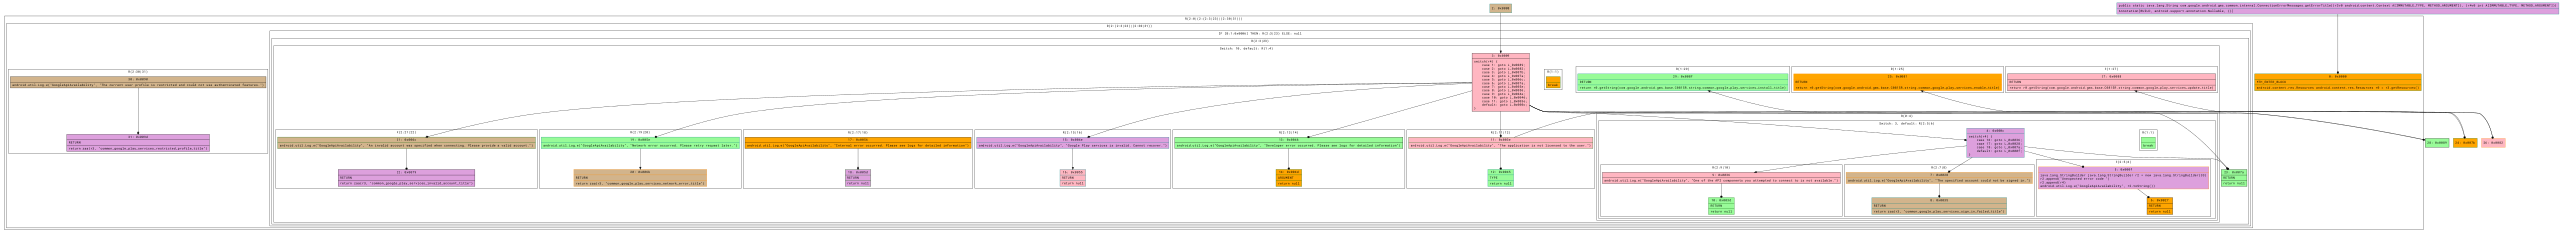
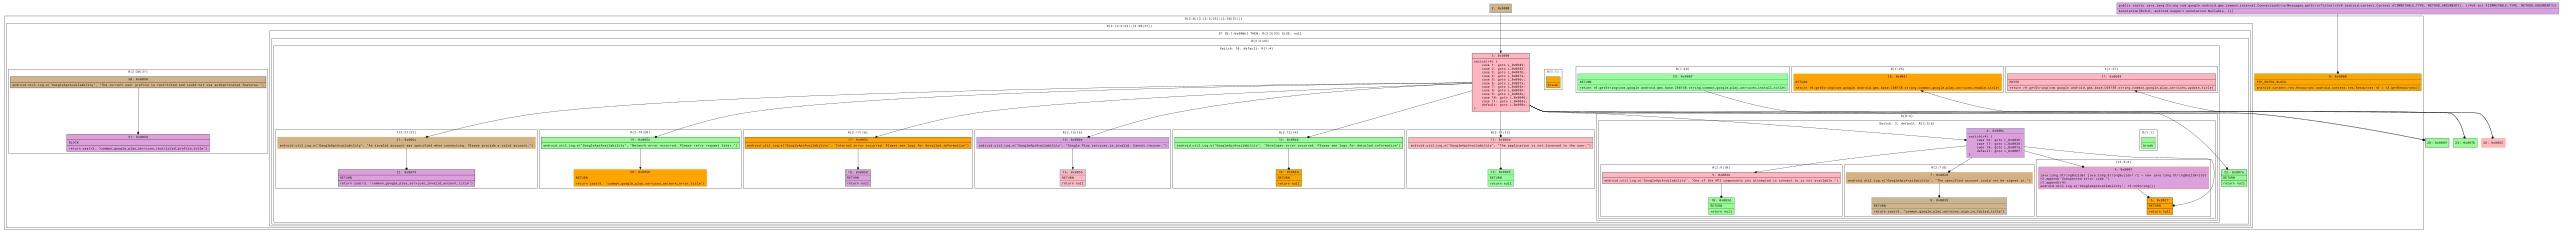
  digraph {
    fontname="Roboto Mono"
    node [color=black fillcolor=palegreen fontname="Roboto Mono" shape=record style=filled]
    edge [arrowhead=dot fontname="Roboto Mono"]
    n1 [color=teal label="{29\:\ 0x008f|RETURN\l|return r0.getString(com.google.android.gms.base.C0815R.string.common_google_play_services_install_title)\l}"]
-   n2 [fillcolor=lightpink label="{27\:\ 0x0088|RETURN\l|return r0.getString(com.google.android.gms.base.C0815R.string.common_google_play_services_update_title)\l}"]
+   n2 [fillcolor=lightpink label="{27\:\ 0x0088|ENTER\l|return r0.getString(com.google.android.gms.base.C0815R.string.common_google_play_services_update_title)\l}"]
    n3 [color=darkorange fillcolor=orange label="{25\:\ 0x0081|RETURN\l|return r0.getString(com.google.android.gms.base.C0815R.string.common_google_play_services_enable_title)\l}"]
    n4 [color=darkgreen fillcolor=orange label="{|break\l}"]
-   n5 [color=darkgreen fillcolor=tan label="{21\:\ 0x006c|android.util.Log.e(\"GoogleApiAvailability\", \"An invalid account was specified when connecting. Please provide a valid account.\")\l}"]
+   n5 [color=darkorange fillcolor=tan label="{21\:\ 0x006c|android.util.Log.e(\"GoogleApiAvailability\", \"An invalid account was specified when connecting. Please provide a valid account.\")\l}"]
    n6 [fillcolor=plum label="{22\:\ 0x0079|RETURN\l|return zaa(r3, \"common_google_play_services_invalid_account_title\")\l}"]
-   n7 [color=teal label="{19\:\ 0x005e|android.util.Log.e(\"GoogleApiAvailability\", \"Network error occurred. Please retry request later.\")\l}"]
-   n8 [color=darkorange fillcolor=tan label="{20\:\ 0x006b|RETURN\l|return zaa(r3, \"common_google_play_services_network_error_title\")\l}"]
+   n7 [label="{19\:\ 0x005e|android.util.Log.e(\"GoogleApiAvailability\", \"Network error occurred. Please retry request later.\")\l}"]
+   n8 [color=darkorange fillcolor=orange label="{20\:\ 0x006b|RETURN\l|return zaa(r3, \"common_google_play_services_network_error_title\")\l}"]
    n9 [fillcolor=orange label="{17\:\ 0x0056|android.util.Log.e(\"GoogleApiAvailability\", \"Internal error occurred. Please see logs for detailed information\")\l}"]
    n10 [color=darkgreen fillcolor=plum label="{18\:\ 0x005d|RETURN\l|return null\l}"]
    n11 [color=teal fillcolor=plum label="{15\:\ 0x004e|android.util.Log.e(\"GoogleApiAvailability\", \"Google Play services is invalid. Cannot recover.\")\l}"]
    n12 [color=teal fillcolor=lightpink label="{16\:\ 0x0055|RETURN\l|return null\l}"]
    n13 [label="{13\:\ 0x0046|android.util.Log.e(\"GoogleApiAvailability\", \"Developer error occurred. Please see logs for detailed information\")\l}"]
-   n14 [color=darkgreen fillcolor=orange label="{14\:\ 0x004d|ARGUMENT\l|return null\l}"]
+   n14 [color=darkgreen fillcolor=orange label="{14\:\ 0x004d|RETURN\l|return null\l}"]
    n15 [color=darkgreen fillcolor=lightpink label="{11\:\ 0x003e|android.util.Log.e(\"GoogleApiAvailability\", \"The application is not licensed to the user.\")\l}"]
-   n16 [color=teal label="{12\:\ 0x0045|TYPE\l|return null\l}"]
+   n16 [color=teal label="{12\:\ 0x0045|RETURN\l|return null\l}"]
    n17 [fillcolor=lightpink label="{9\:\ 0x0036|android.util.Log.e(\"GoogleApiAvailability\", \"One of the API components you attempted to connect to is not available.\")\l}"]
    n18 [color=darkgreen label="{10\:\ 0x003d|RETURN\l|return null\l}"]
    n19 [color=darkorange fillcolor=tan label="{7\:\ 0x0028|android.util.Log.e(\"GoogleApiAvailability\", \"The specified account could not be signed in.\")\l}"]
    n20 [color=teal fillcolor=tan label="{8\:\ 0x0035|RETURN\l|return zaa(r3, \"common_google_play_services_sign_in_failed_title\")\l}"]
    n21 [color=darkgreen label="{|break\l}"]
    n22 [color=darkorange fillcolor=plum label="{5\:\ 0x000f|java.lang.StringBuilder java.lang.StringBuilder r2 = new java.lang.StringBuilder(33)\lr2.append(\"Unexpected error code \")\lr2.append(r4)\landroid.util.Log.e(\"GoogleApiAvailability\", r2.toString())\l}"]
    n23 [fillcolor=orange label="{6\:\ 0x0027|RETURN\l|return null\l}"]
    n24 [color=teal fillcolor=plum label="{4\:\ 0x000c|switch(r4) \{\l    case 16: goto L_0x0036;\l    case 17: goto L_0x0028;\l    case 18: goto L_0x007a;\l    default: goto L_0x000f;\l\}\l}"]
    n25 [fillcolor=lightpink label="{3\:\ 0x0009|switch(r4) \{\l    case 1: goto L_0x0089;\l    case 2: goto L_0x0082;\l    case 3: goto L_0x007b;\l    case 4: goto L_0x007a;\l    case 5: goto L_0x006c;\l    case 6: goto L_0x007a;\l    case 7: goto L_0x005e;\l    case 8: goto L_0x0056;\l    case 9: goto L_0x004e;\l    case 10: goto L_0x0046;\l    case 11: goto L_0x003e;\l    default: goto L_0x000c;\l\}\l}"]
    n26 [label="{23\:\ 0x007a|RETURN\l|return null\l}"]
    n27 [fillcolor=tan label="{30\:\ 0x0090|android.util.Log.e(\"GoogleApiAvailability\", \"The current user profile is restricted and could not use authenticated features.\")\l}"]
-   n28 [fillcolor=plum label="{31\:\ 0x009d|RETURN\l|return zaa(r3, \"common_google_play_services_restricted_profile_title\")\l}"]
+   n28 [fillcolor=plum label="{31\:\ 0x009d|BLOCK\l|return zaa(r3, \"common_google_play_services_restricted_profile_title\")\l}"]
    n29 [color=darkgreen fillcolor=orange label="{0\:\ 0x0000|MTH_ENTER_BLOCK\l|android.content.res.Resources android.content.res.Resources r0 = r3.getResources()\l}"]
-   n30 [color=darkgreen fillcolor=orange label="{24\:\ 0x007b}"]
+   n30 [color=darkgreen label="{24\:\ 0x007b}"]
    n31 [color=darkorange fillcolor=lightpink label="{26\:\ 0x0082}"]
    n32 [label="{28\:\ 0x0089}"]
    n33 [color=teal fillcolor=tan label="{2\:\ 0x0008}"]
    n34 [color=teal fillcolor=plum label="{public static java.lang.String com.google.android.gms.common.internal.ConnectionErrorMessages.getErrorTitle((r3v0 android.content.Context A[IMMUTABLE_TYPE, METHOD_ARGUMENT]), (r4v0 int A[IMMUTABLE_TYPE, METHOD_ARGUMENT]))  | Annotation[BUILD, android.support.annotation.Nullable, \{\}]\l}"]
    subgraph cluster_1 {
      label="R(2:0|(2:(2:3|23)|(2:30|31)))"
      n29
      subgraph cluster_2 {
        label="R(2:(2:3|23)|(2:30|31))"
        subgraph cluster_3 {
          label="IF [B:1:0x0006] THEN: R(2:3|23) ELSE: null"
          subgraph cluster_4 {
            label="R(2:3|23)"
            n26
            subgraph cluster_5 {
              label="Switch: 10, default: R(1:4)"
              n25
              subgraph cluster_6 {
                label="R(1:29)"
                n1
              }
              subgraph cluster_7 {
                label="R(1:27)"
                n2
              }
              subgraph cluster_8 {
                label="R(1:25)"
                n3
              }
              subgraph cluster_9 {
                label="R(1:1)"
                n4
              }
              subgraph cluster_10 {
                label="R(2:21|22)"
                n5
                n6
              }
              subgraph cluster_11 {
                label="R(2:19|20)"
                n7
                n8
              }
              subgraph cluster_12 {
                label="R(2:17|18)"
                n9
                n10
              }
              subgraph cluster_13 {
                label="R(2:15|16)"
                n11
                n12
              }
              subgraph cluster_14 {
                label="R(2:13|14)"
                n13
                n14
              }
              subgraph cluster_15 {
                label="R(2:11|12)"
                n15
                n16
              }
              subgraph cluster_16 {
                label="R(0:4)"
                subgraph cluster_17 {
                  label="Switch: 3, default: R(2:5|6)"
                  n24
                  subgraph cluster_18 {
                    label="R(2:9|10)"
                    n17
                    n18
                  }
                  subgraph cluster_19 {
                    label="R(2:7|8)"
                    n19
                    n20
                  }
                  subgraph cluster_20 {
                    label="R(1:1)"
                    n21
                  }
                  subgraph cluster_21 {
                    label="R(2:5|6)"
                    n22
                    n23
                  }
                }
              }
            }
          }
        }
        subgraph cluster_22 {
          label="R(2:30|31)"
          n27
          n28
        }
      }
    }
    n5 -> n6
    n7 -> n8 [arrowhead=normal]
    n9 -> n10 [arrowhead=diamond]
    n11 -> n12 [arrowhead=normal]
    n13 -> n14
    n15 -> n16
    n17 -> n18
    n19 -> n20 [arrowhead=diamond]
    n22 -> n23
    n24 -> n17 [arrowhead=normal]
    n24 -> n19 [arrowhead=diamond]
    n24 -> n22
-   n24 -> n26
+   n24 -> n23
    n25 -> n5 [arrowhead=diamond]
    n25 -> n7
+   n25 -> n9 [arrowhead=normal]
    n25 -> n11 [arrowhead=diamond]
    n25 -> n13
    n25 -> n15 [arrowhead=diamond]
    n25 -> n24 [arrowhead=diamond]
    n25 -> n26 [arrowhead=diamond]
-   n15 -> n30
+   n25 -> n30
    n25 -> n31
    n25 -> n32 [arrowhead=diamond]
    n27 -> n28 [arrowhead=diamond]
    n30 -> n3 [arrowhead=normal]
    n31 -> n2 [arrowhead=normal]
-   n32 -> n1 [arrowhead=normal]
+   n1 -> n32 [arrowhead=normal]
    n33 -> n25 [arrowhead=normal]
    n34 -> n29 [arrowhead=diamond]
  }
